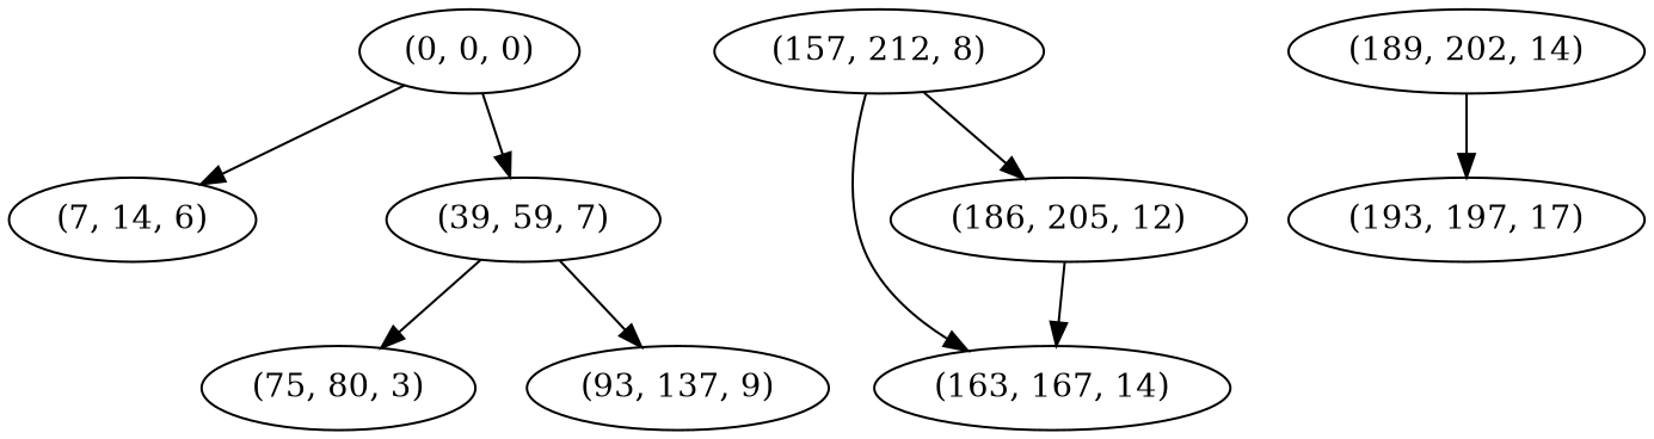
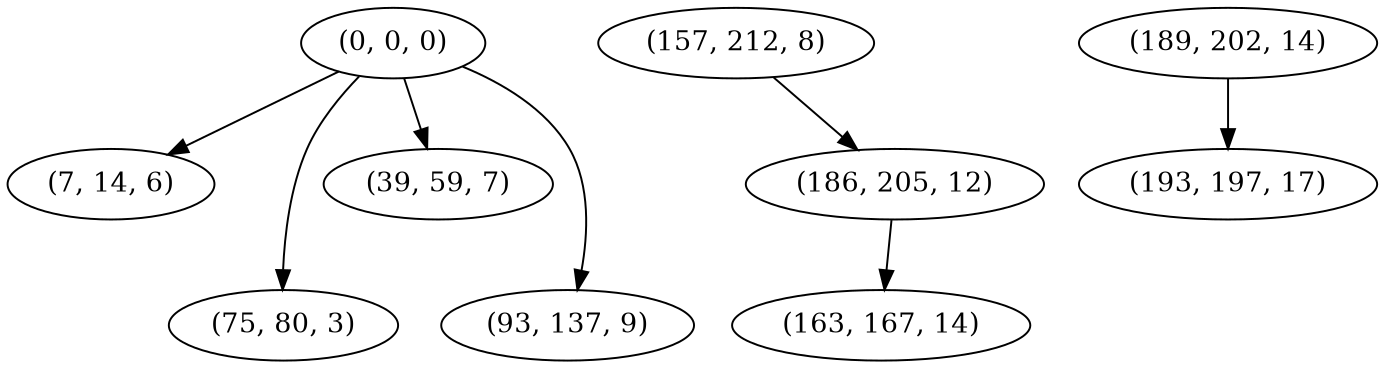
  digraph {
    "(0, 0, 0)"
    "(7, 14, 6)"
    n3 [label="(39, 59, 7)"]
    "(75, 80, 3)"
    "(93, 137, 9)"
    "(157, 212, 8)"
    "(163, 167, 14)"
    "(186, 205, 12)"
    n9 [label="(193, 197, 17)"]
    "(189, 202, 14)"
    "(0, 0, 0)" -> "(7, 14, 6)"
    "(0, 0, 0)" -> n3
-   n3 -> "(75, 80, 3)"
-   n3 -> "(93, 137, 9)"
-   "(157, 212, 8)" -> "(163, 167, 14)"
+   "(0, 0, 0)" -> "(75, 80, 3)"
+   "(0, 0, 0)" -> "(93, 137, 9)"
    "(157, 212, 8)" -> "(186, 205, 12)"
    "(186, 205, 12)" -> "(163, 167, 14)"
    "(189, 202, 14)" -> n9
  }
